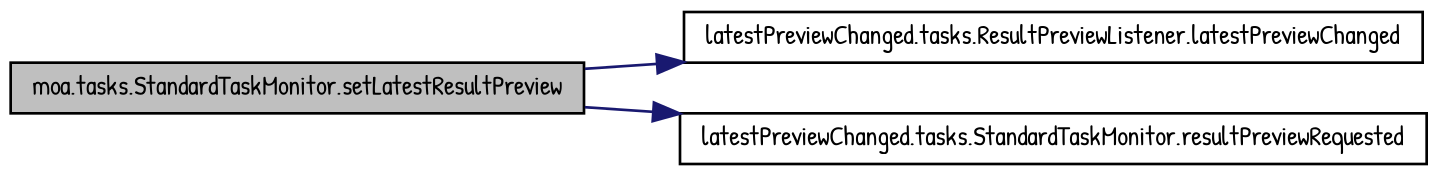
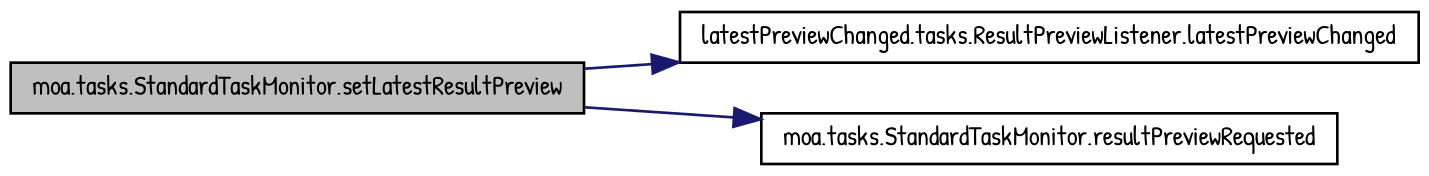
  digraph {
    fontname="Patrick Hand"
    rankdir=LR
    node [color=black fillcolor=white fontname="Patrick Hand" fontsize=10 shape=record style=filled]
    edge [color=midnightblue fontname="Patrick Hand" fontsize=10 labelfontname=Helvetica labelfontsize=10 style=solid]
    n1 [fillcolor=grey75 fontcolor=black height=0.2 label="moa.tasks.StandardTaskMonitor.setLatestResultPreview" width=0.4]
    n2 [height=0.2 label="latestPreviewChanged.tasks.ResultPreviewListener.latestPreviewChanged" width=0.4]
-   n3 [height=0.2 label="latestPreviewChanged.tasks.StandardTaskMonitor.resultPreviewRequested" width=0.4]
+   n3 [height=0.2 label="moa.tasks.StandardTaskMonitor.resultPreviewRequested" width=0.4]
    n1 -> n2
    n1 -> n3
  }
